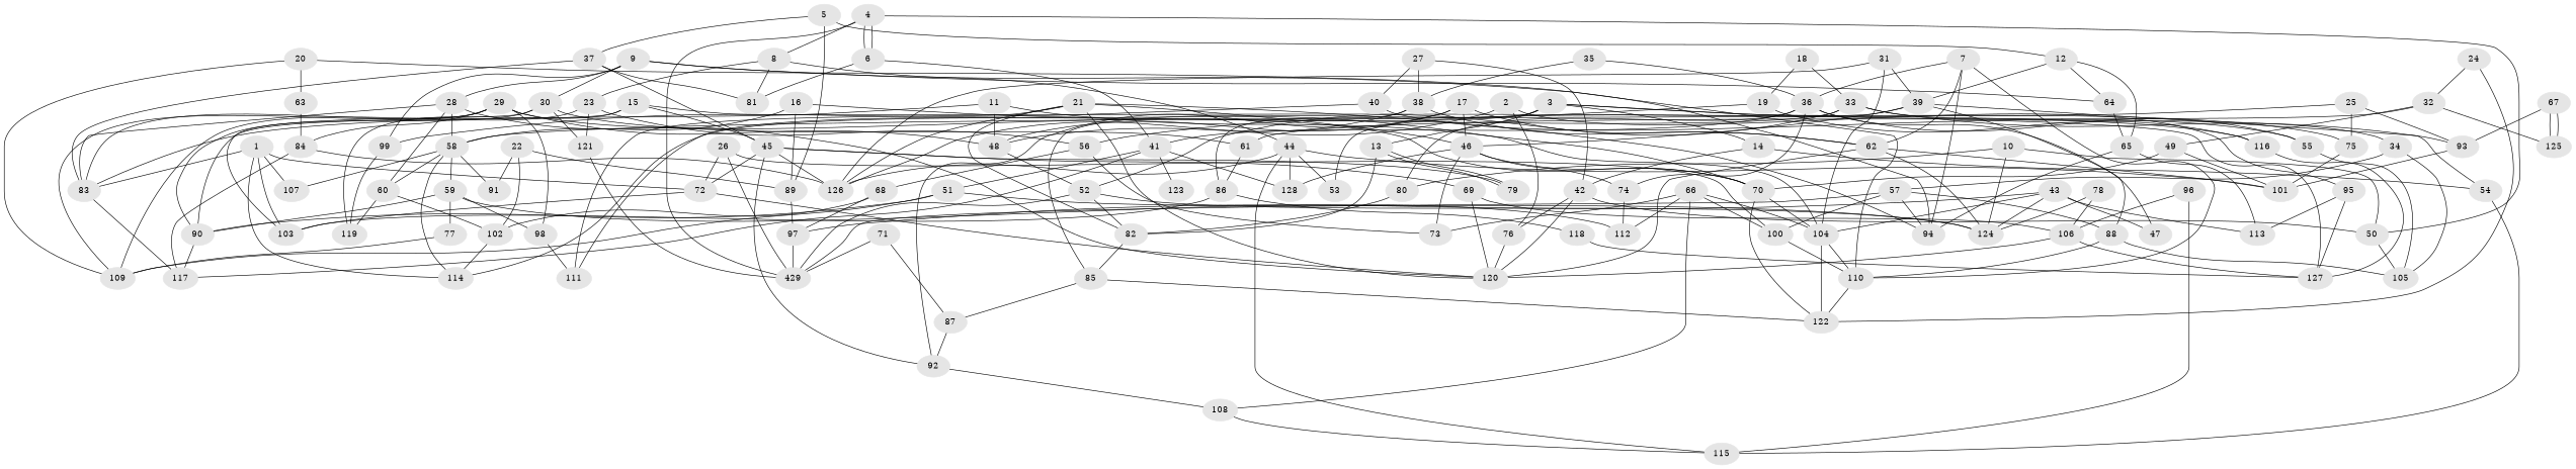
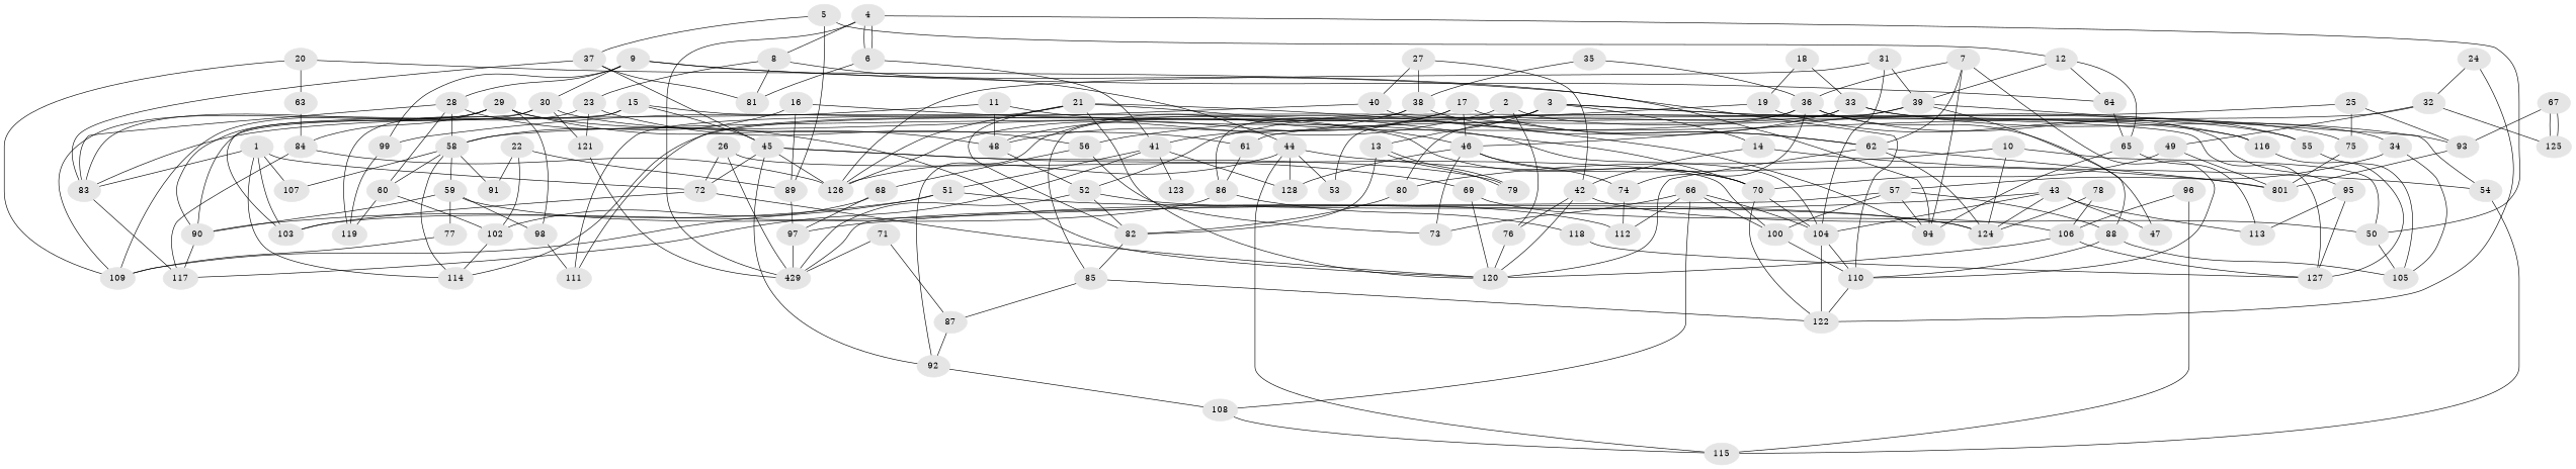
  graph {
    node [color=gray90 style=filled]
    1
    72
    83
    103
    107
    114
    120
    117
    2
    48
    76
    95
    52
    127
    113
    3
    13
    14
    75
    85
    111
    116
    79
    82
    42
    54
-   101
+   101 [label=801]
    122
    87
    4
    6
    8
    50
    n34 [label=429]
    41
    81
    23
    44
    105
    5
    12
    37
    89
    64
    39
    65
    45
    97
    51
    123
    128
    7
    36
    62
    94
    110
    80
    47
    55
    74
    124
    56
    109
    121
    126
    53
    115
    9
    28
    30
    99
    58
    60
    90
    61
    119
    10
    11
    70
    104
    46
    88
    15
    92
    69
    16
    91
    59
    17
    73
    108
    18
    19
    33
    93
    34
    68
    20
    63
    84
    21
    22
    102
    24
    32
    49
    125
    25
    26
    100
    27
    38
    40
    86
    29
    98
    31
    57
    35
    112
    118
    43
    106
    77
    66
    67
    71
    78
    96
    1 -- 72
    1 -- 83
    1 -- 103
    1 -- 107
    1 -- 114
    72 -- 103
    72 -- 120
    83 -- 117
    2 -- 48
    2 -- 76
    2 -- 95
    48 -- 52
    76 -- 120
    95 -- 127
    95 -- 113
    52 -- 82
    52 -- n34
    52 -- 124
    3 -- 13
    3 -- 14
    3 -- 75
    3 -- 85
    3 -- 111
    3 -- 116
    13 -- 79
    13 -- 79
    13 -- 82
    14 -- 42
    14 -- 54
    75 -- 101
    85 -- 122
    85 -- 87
    116 -- 127
    82 -- 85
    42 -- 120
    42 -- 76
    42 -- 50
    54 -- 115
    87 -- 92
    4 -- 6
    4 -- 6
    4 -- 8
    4 -- 50
    4 -- n34
    6 -- 41
    6 -- 81
    8 -- 81
    8 -- 23
    8 -- 44
    50 -- 105
    41 -- 117
    41 -- 51
    41 -- 123
    41 -- 128
    23 -- 56
    23 -- 109
    23 -- 121
    44 -- 101
    44 -- 128
    44 -- 126
    44 -- 53
    44 -- 115
    5 -- 12
    5 -- 37
    5 -- 89
    12 -- 64
    12 -- 39
    12 -- 65
    37 -- 83
    37 -- 81
    37 -- 45
    89 -- 97
    64 -- 65
    39 -- 54
    39 -- 53
    39 -- 46
    39 -- 88
    65 -- 113
    65 -- 94
    45 -- 72
    45 -- 79
    45 -- 126
    45 -- 92
    45 -- 69
    97 -- n34
    51 -- 124
    51 -- 109
    51 -- 90
    7 -- 36
    7 -- 62
    7 -- 94
    7 -- 110
    36 -- 41
    36 -- 80
    36 -- 47
    36 -- 55
    36 -- 74
    62 -- 120
    62 -- 101
    62 -- 124
    110 -- 122
    80 -- 82
    55 -- 105
    74 -- 112
    56 -- 73
    56 -- 68
    121 -- n34
    9 -- 64
    9 -- 110
    9 -- 28
    9 -- 30
    9 -- 99
    28 -- 83
    28 -- 120
    28 -- 58
    28 -- 60
    30 -- 103
    30 -- 121
    30 -- 90
    30 -- 61
    99 -- 119
    58 -- 107
    58 -- 114
    58 -- 60
    58 -- 91
    58 -- 59
    60 -- 119
    60 -- 102
    90 -- 117
    61 -- 86
    10 -- 50
    10 -- 80
    10 -- 124
    11 -- 83
    11 -- 48
    11 -- 70
    70 -- 122
    70 -- 104
    104 -- 122
    104 -- 110
    46 -- 128
    46 -- 74
    46 -- 70
    46 -- 73
    88 -- 105
    88 -- 110
    15 -- 127
    15 -- 45
    15 -- 90
    15 -- 119
    92 -- 108
    69 -- 120
    69 -- 106
    16 -- 89
    16 -- 58
    16 -- 104
    59 -- 90
    59 -- 98
    59 -- 112
    59 -- 77
    17 -- 48
    17 -- 62
    17 -- 46
    17 -- 92
    108 -- 115
    18 -- 19
    18 -- 33
    19 -- 116
    19 -- 56
    33 -- 114
    33 -- 52
    33 -- 93
    33 -- 34
    93 -- 101
    34 -- 105
    34 -- 57
    68 -- 97
    68 -- 102
    20 -- 94
    20 -- 109
    20 -- 63
    63 -- 84
    84 -- 117
    84 -- 126
    21 -- 120
    21 -- 111
    21 -- 82
    21 -- 94
    21 -- 126
    21 -- 46
    22 -- 89
    22 -- 91
    22 -- 102
    102 -- 114
    24 -- 122
    24 -- 32
    32 -- 61
    32 -- 49
    32 -- 125
    49 -- 101
    49 -- 70
    25 -- 75
    25 -- 58
    25 -- 93
    26 -- 72
    26 -- n34
    26 -- 100
    100 -- 110
    27 -- 42
    27 -- 38
    27 -- 40
    38 -- 62
    38 -- 126
    38 -- 86
    40 -- 55
    40 -- 99
    86 -- 103
    86 -- 118
    29 -- 83
    29 -- 48
    29 -- 109
    29 -- 70
    29 -- 84
    29 -- 98
    98 -- 111
    31 -- 39
    31 -- 126
    31 -- 104
    57 -- n34
    57 -- 94
    57 -- 88
    57 -- 100
    35 -- 36
    35 -- 38
    118 -- 127
    43 -- 113
    43 -- 97
    43 -- 47
    43 -- 124
    43 -- 104
    106 -- 120
    106 -- 127
    77 -- 109
    66 -- 104
    66 -- 73
    66 -- 108
    66 -- 100
    66 -- 112
    67 -- 93
    67 -- 125
    67 -- 125
    71 -- 87
    71 -- n34
    78 -- 124
    78 -- 106
    96 -- 115
    96 -- 106
  }
